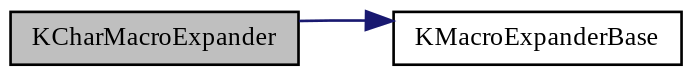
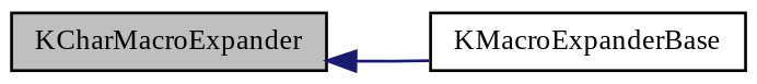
  digraph {
    rankdir=LR
    fontname="Liberation Serif"
    node [color=black fontname="Liberation Serif" fontsize=10 shape=record style=filled]
    n1 [fillcolor=grey75 fontcolor=black height=0.2 label=KCharMacroExpander width=0.4]
    n2 [fillcolor=white height=0.2 label=KMacroExpanderBase width=0.4]
-   n2 -> n1 [color=midnightblue dir=back fontname="Liberation Serif" fontsize=10 labelfontname=Helvetica labelfontsize=10 style=solid]
+   n1 -> n2 [color=midnightblue dir=back fontname="Liberation Serif" fontsize=10 labelfontname=Helvetica labelfontsize=10 style=solid]
  }
